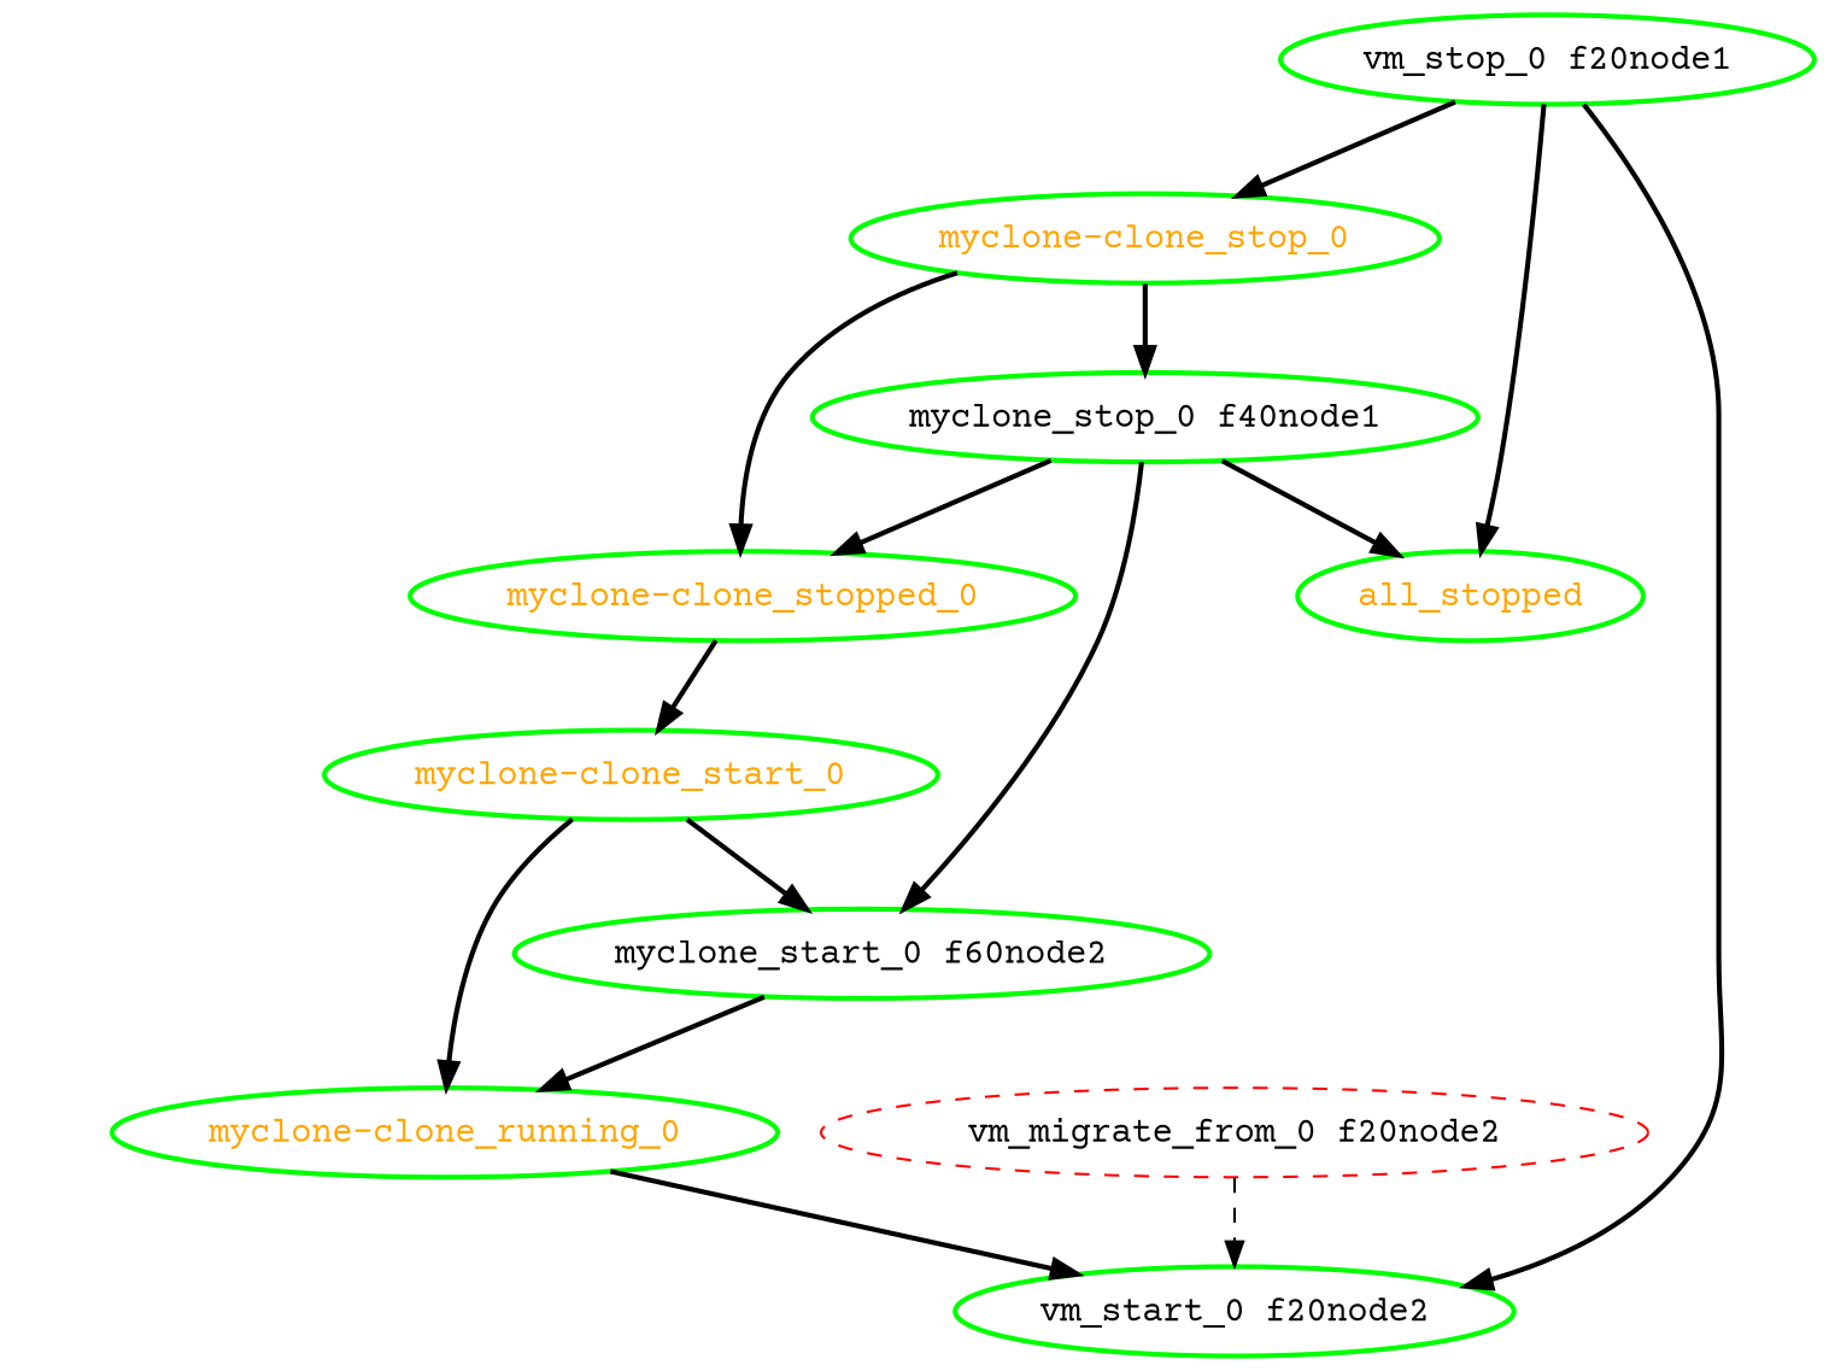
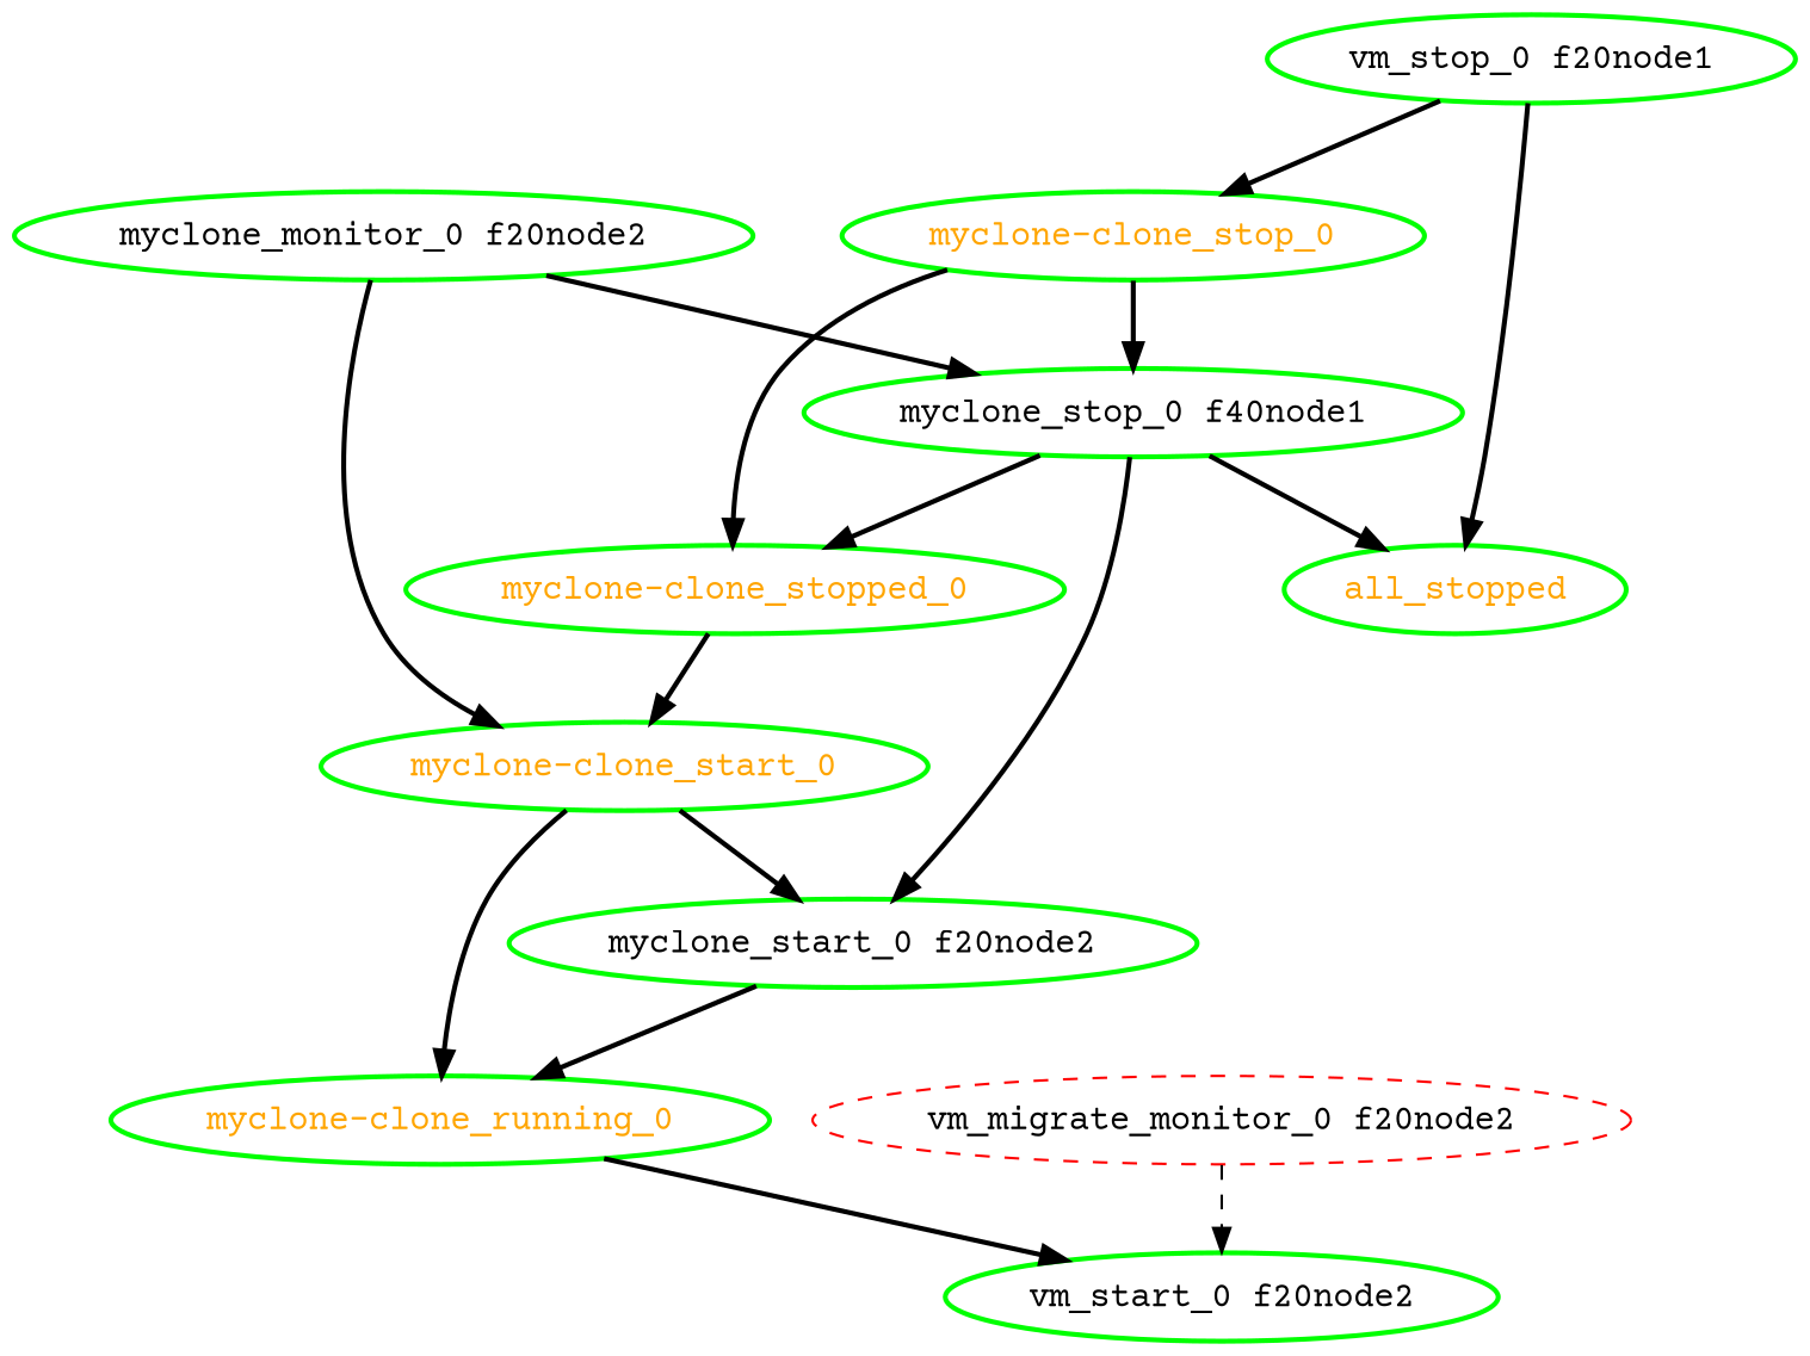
  digraph {
    fontname="Courier Prime"
    node [color=green fontcolor=black fontname="Courier Prime" style=bold]
    edge [fontname="Courier Prime" style=bold]
    all_stopped [fontcolor=orange]
    "myclone-clone_running_0" [fontcolor=orange]
    "vm_start_0 f20node2"
-   "vm_migrate_from_0 f20node2" [color=red style=dashed]
+   "vm_migrate_from_0 f20node2" [color=red style=dashed label="vm_migrate_monitor_0 f20node2"]
    "myclone-clone_start_0" [fontcolor=orange]
-   "myclone_start_0 f20node2" [label="myclone_start_0 f60node2"]
+   "myclone_start_0 f20node2"
    "myclone-clone_stop_0" [fontcolor=orange]
    "myclone-clone_stopped_0" [fontcolor=orange]
    n9 [label="myclone_stop_0 f40node1"]
+   "myclone_monitor_0 f20node2"
    "vm_stop_0 f20node1"
    "myclone-clone_running_0" -> "vm_start_0 f20node2"
    "vm_migrate_from_0 f20node2" -> "vm_start_0 f20node2" [style=dashed]
    "myclone-clone_start_0" -> "myclone-clone_running_0"
    "myclone-clone_start_0" -> "myclone_start_0 f20node2"
    "myclone_start_0 f20node2" -> "myclone-clone_running_0"
    "myclone-clone_stop_0" -> "myclone-clone_stopped_0"
    "myclone-clone_stop_0" -> n9
    "myclone-clone_stopped_0" -> "myclone-clone_start_0"
    n9 -> all_stopped
    n9 -> "myclone_start_0 f20node2"
    n9 -> "myclone-clone_stopped_0"
+   "myclone_monitor_0 f20node2" -> "myclone-clone_start_0"
+   "myclone_monitor_0 f20node2" -> n9
    "vm_stop_0 f20node1" -> all_stopped
-   "vm_stop_0 f20node1" -> "vm_start_0 f20node2"
    "vm_stop_0 f20node1" -> "myclone-clone_stop_0"
  }
